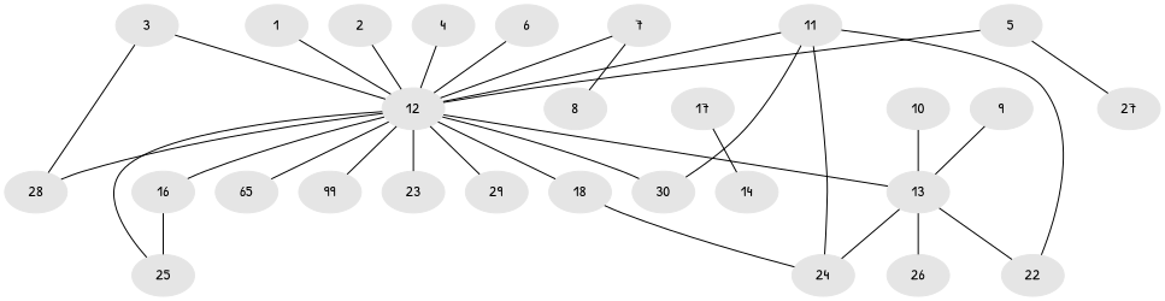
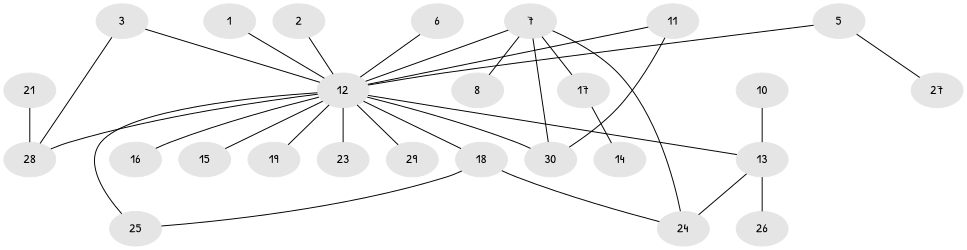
  graph {
    fontname="Patrick Hand"
    node [color=gray90 fontname="Patrick Hand" style=filled]
    edge [fontname="Patrick Hand" weight=1.0]
    1
    12
    28
    n4 [label=30]
    13
-   15 [label=65]
+   15
    16
    18
-   19 [label=99]
+   19
    23
    25
    29
    2
    3
-   4
    5
    27
    6
    7
    8
    17
    14
-   9
-   22
    24
    26
    10
    11
+   21
    1 -- 12
    12 -- 28 [weight=2.0]
    12 -- n4
    12 -- 13
    12 -- 15
    12 -- 16
    12 -- 18
    12 -- 19
    12 -- 23
    12 -- 25
    12 -- 29
-   13 -- 22
    13 -- 24
    13 -- 26
-   16 -- 25
+   18 -- 25
    18 -- 24
    2 -- 12
    3 -- 12
    3 -- 28
-   4 -- 12
    5 -- 12
    5 -- 27
    6 -- 12
    7 -- 12
+   7 -- n4
    7 -- 8
+   7 -- 17
    17 -- 14
-   9 -- 13
    10 -- 13
    11 -- 12
    11 -- n4 [weight=2.0]
-   11 -- 22
-   11 -- 24
+   7 -- 24
+   21 -- 28
  }
